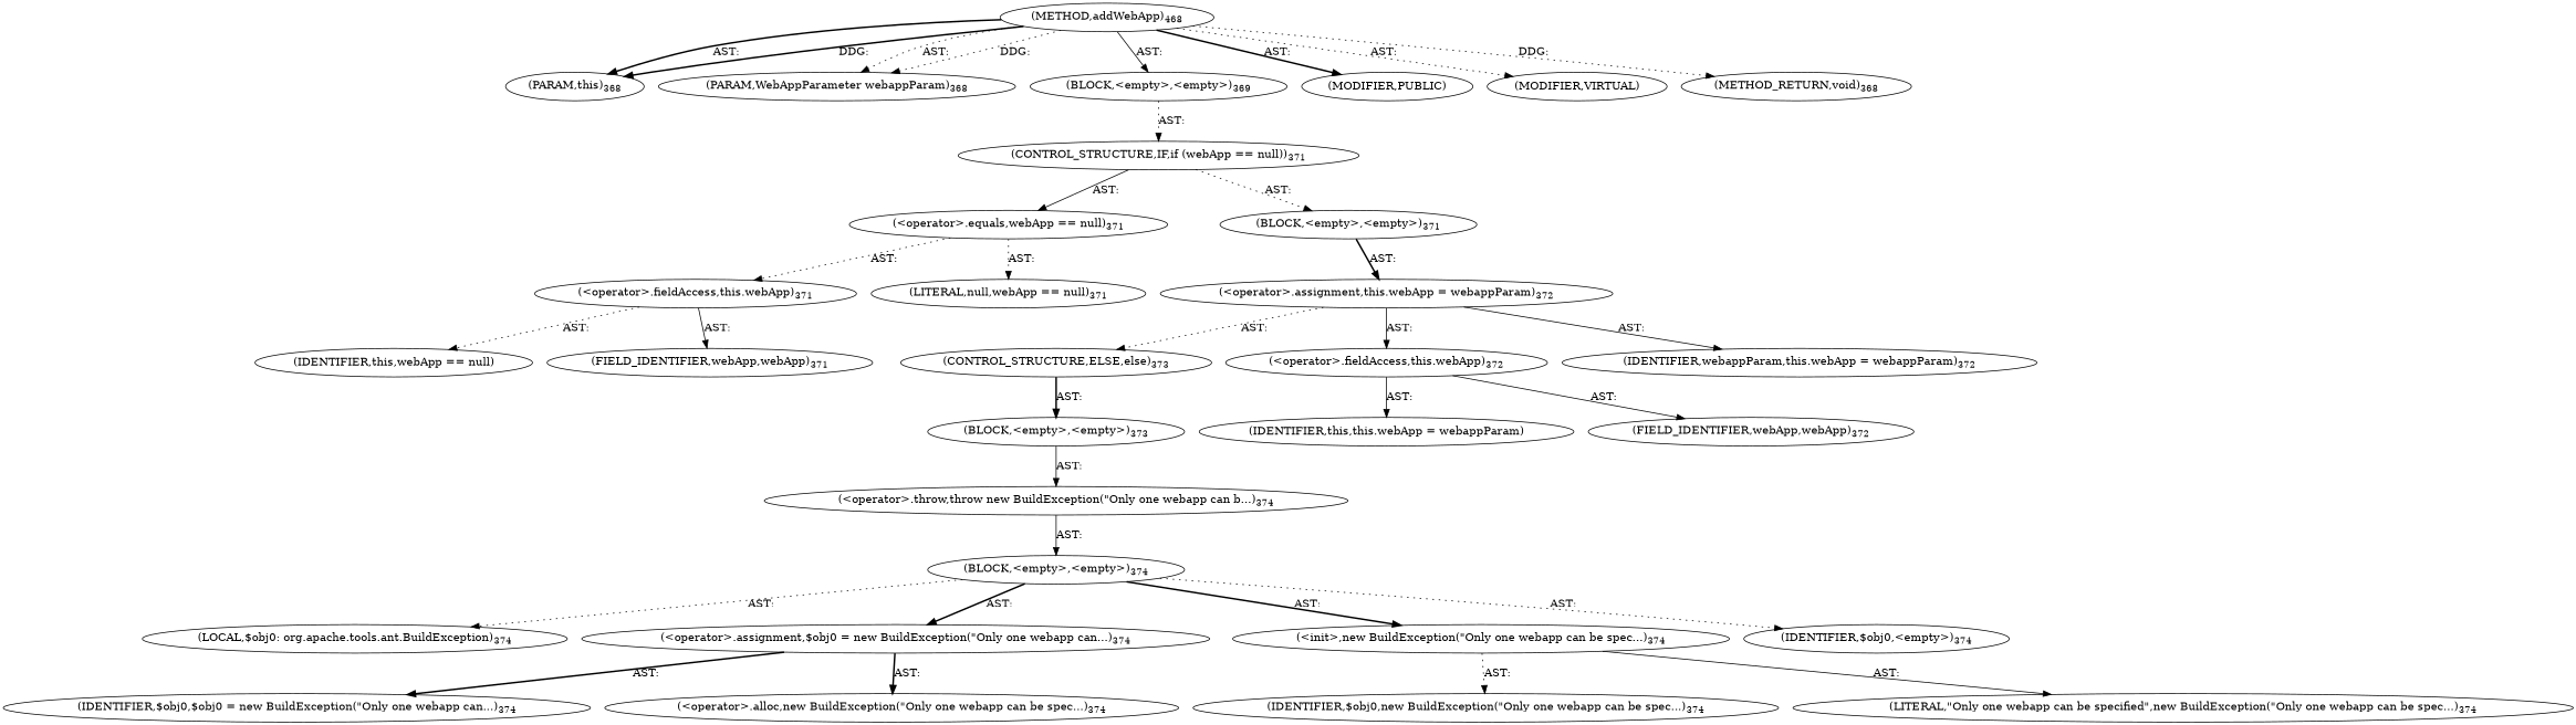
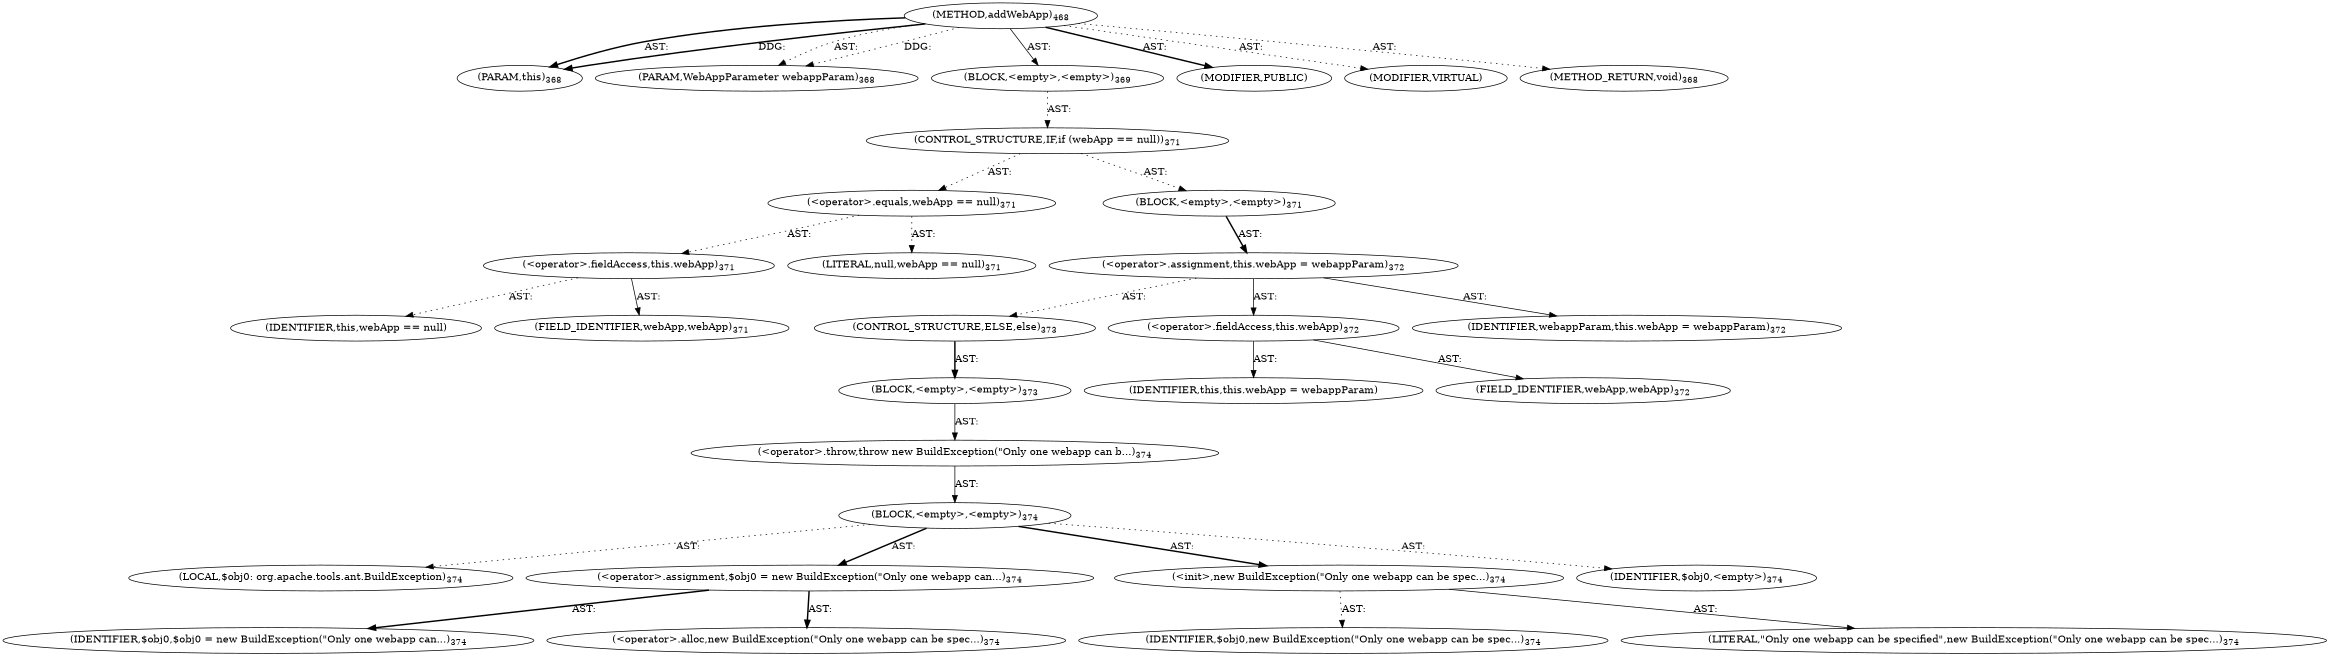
  digraph {
    edge [style=dotted]
    n1 [label=<(METHOD,addWebApp)<SUB>468</SUB>>]
    n2 [label=<(PARAM,this)<SUB>368</SUB>>]
    n3 [label=<(PARAM,WebAppParameter webappParam)<SUB>368</SUB>>]
    n4 [label=<(BLOCK,&lt;empty&gt;,&lt;empty&gt;)<SUB>369</SUB>>]
    n5 [label=<(MODIFIER,PUBLIC)>]
    n6 [label=<(MODIFIER,VIRTUAL)>]
    n7 [label=<(METHOD_RETURN,void)<SUB>368</SUB>>]
    n8 [label=<(CONTROL_STRUCTURE,IF,if (webApp == null))<SUB>371</SUB>>]
    n9 [label=<(&lt;operator&gt;.equals,webApp == null)<SUB>371</SUB>>]
    n10 [label=<(BLOCK,&lt;empty&gt;,&lt;empty&gt;)<SUB>371</SUB>>]
    n11 [label=<(&lt;operator&gt;.fieldAccess,this.webApp)<SUB>371</SUB>>]
    n12 [label=<(LITERAL,null,webApp == null)<SUB>371</SUB>>]
    n13 [label=<(&lt;operator&gt;.assignment,this.webApp = webappParam)<SUB>372</SUB>>]
    n14 [label=<(CONTROL_STRUCTURE,ELSE,else)<SUB>373</SUB>>]
    n15 [label=<(BLOCK,&lt;empty&gt;,&lt;empty&gt;)<SUB>373</SUB>>]
    n16 [label=<(IDENTIFIER,this,webApp == null)>]
    n17 [label=<(FIELD_IDENTIFIER,webApp,webApp)<SUB>371</SUB>>]
    n18 [label=<(&lt;operator&gt;.fieldAccess,this.webApp)<SUB>372</SUB>>]
    n19 [label=<(IDENTIFIER,webappParam,this.webApp = webappParam)<SUB>372</SUB>>]
    n20 [label=<(IDENTIFIER,this,this.webApp = webappParam)>]
    n21 [label=<(FIELD_IDENTIFIER,webApp,webApp)<SUB>372</SUB>>]
    n22 [label=<(&lt;operator&gt;.throw,throw new BuildException(&quot;Only one webapp can b...)<SUB>374</SUB>>]
    n23 [label=<(BLOCK,&lt;empty&gt;,&lt;empty&gt;)<SUB>374</SUB>>]
    n24 [label=<(LOCAL,$obj0: org.apache.tools.ant.BuildException)<SUB>374</SUB>>]
    n25 [label=<(&lt;operator&gt;.assignment,$obj0 = new BuildException(&quot;Only one webapp can...)<SUB>374</SUB>>]
    n26 [label=<(&lt;init&gt;,new BuildException(&quot;Only one webapp can be spec...)<SUB>374</SUB>>]
    n27 [label=<(IDENTIFIER,$obj0,&lt;empty&gt;)<SUB>374</SUB>>]
    n28 [label=<(IDENTIFIER,$obj0,$obj0 = new BuildException(&quot;Only one webapp can...)<SUB>374</SUB>>]
    n29 [label=<(&lt;operator&gt;.alloc,new BuildException(&quot;Only one webapp can be spec...)<SUB>374</SUB>>]
    n30 [label=<(IDENTIFIER,$obj0,new BuildException(&quot;Only one webapp can be spec...)<SUB>374</SUB>>]
    n31 [label=<(LITERAL,&quot;Only one webapp can be specified&quot;,new BuildException(&quot;Only one webapp can be spec...)<SUB>374</SUB>>]
    n1 -> n2 [label="AST: " style=bold]
    n1 -> n2 [label="DDG: " style=bold]
    n1 -> n3 [label="AST: "]
    n1 -> n3 [label="DDG: "]
    n1 -> n4 [label="AST: " style=solid]
    n1 -> n5 [label="AST: " style=bold]
    n1 -> n6 [label="AST: "]
-   n1 -> n7 [label="DDG: "]
+   n1 -> n7 [label="AST: "]
    n4 -> n8 [label="AST: "]
-   n8 -> n9 [label="AST: " style=solid]
+   n8 -> n9 [label="AST: "]
    n8 -> n10 [label="AST: "]
    n9 -> n11 [label="AST: "]
    n9 -> n12 [label="AST: "]
    n10 -> n13 [label="AST: " style=bold]
    n11 -> n16 [label="AST: "]
    n11 -> n17 [label="AST: " style=solid]
    n13 -> n14 [label="AST: "]
    n13 -> n18 [label="AST: " style=solid]
    n13 -> n19 [label="AST: " style=solid]
    n14 -> n15 [label="AST: " style=bold]
    n15 -> n22 [label="AST: " style=solid]
    n18 -> n20 [label="AST: " style=solid]
    n18 -> n21 [label="AST: " style=solid]
    n22 -> n23 [label="AST: " style=solid]
    n23 -> n24 [label="AST: "]
    n23 -> n25 [label="AST: " style=bold]
    n23 -> n26 [label="AST: " style=bold]
    n23 -> n27 [label="AST: "]
    n25 -> n28 [label="AST: " style=bold]
    n25 -> n29 [label="AST: " style=bold]
    n26 -> n30 [label="AST: "]
    n26 -> n31 [label="AST: " style=solid]
  }
